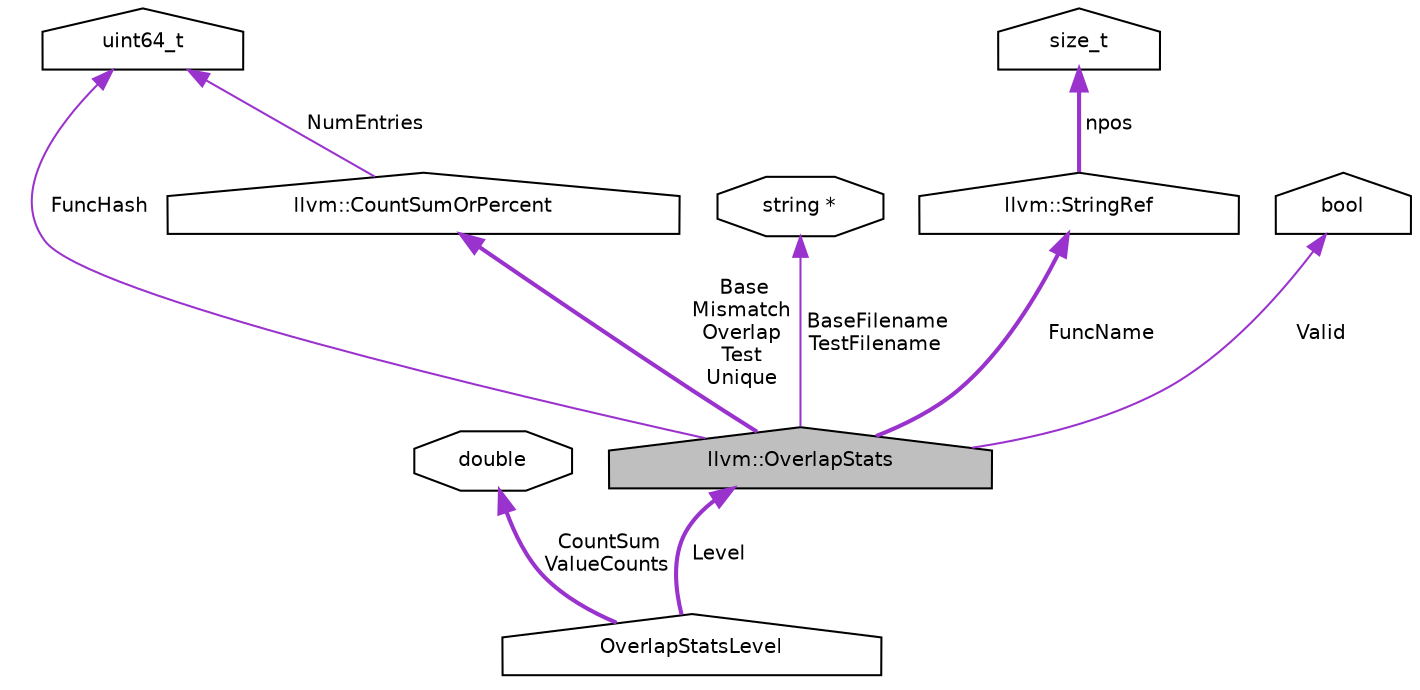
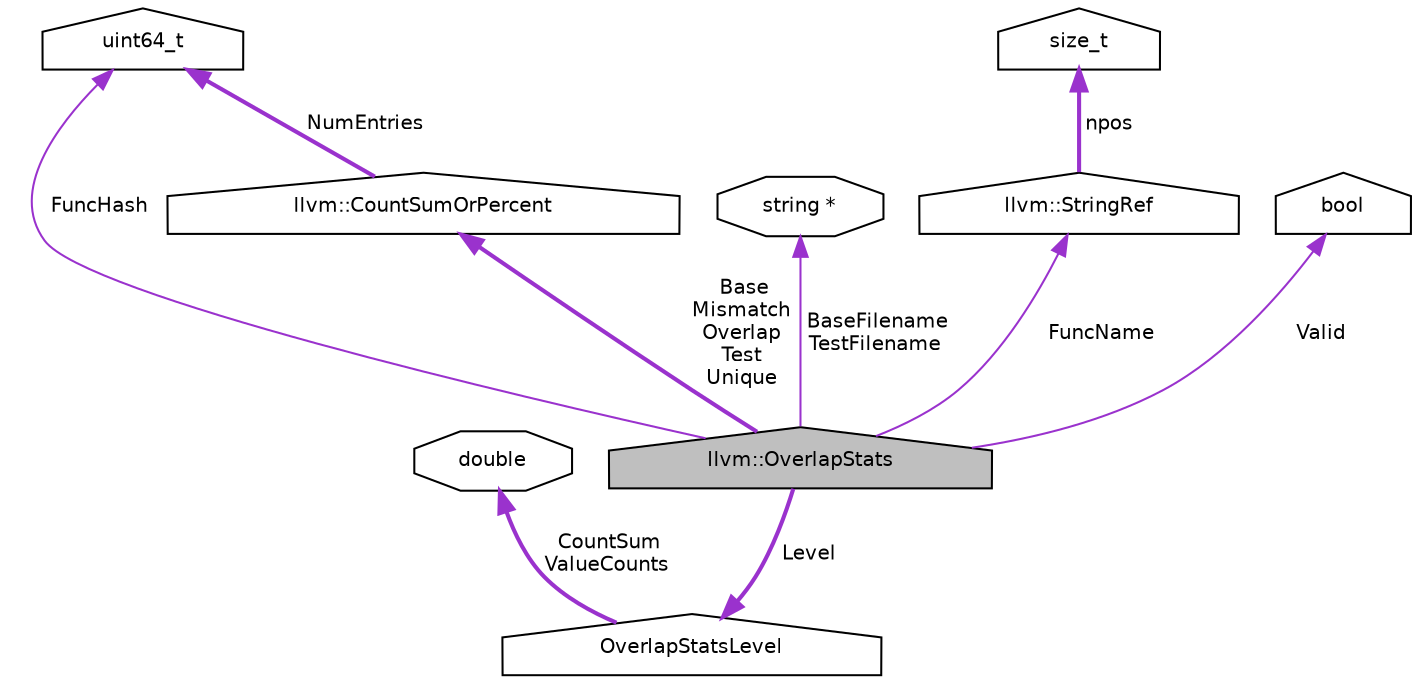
  digraph {
    node [color=black fontname=Helvetica fontsize=10 shape=house]
    edge [color=darkorchid3 dir=back fontname=Helvetica fontsize=10 labelfontname=Helvetica labelfontsize=10 style=bold]
    n1 [fillcolor=grey75 fontcolor=black height=0.2 label="llvm::OverlapStats" style=filled width=0.4]
    n2 [height=0.2 label="llvm::CountSumOrPercent" width=0.4]
    n3 [height=0.2 label=uint64_t width=0.4]
    n4 [height=0.2 label=double shape=octagon width=0.4]
    n5 [height=0.2 label=OverlapStatsLevel width=0.4]
    n6 [height=0.2 label="string *" shape=octagon width=0.4]
    n7 [height=0.2 label="llvm::StringRef" width=0.4]
    n8 [height=0.2 label=size_t width=0.4]
    n9 [height=0.2 label=bool width=0.4]
    n2 -> n1 [label=" Base\nMismatch\nOverlap\nTest\nUnique"]
    n3 -> n1 [label=" FuncHash" style=solid]
-   n3 -> n2 [label=" NumEntries" style=solid]
+   n3 -> n2 [label=" NumEntries"]
    n4 -> n5 [label=" CountSum\nValueCounts"]
-   n1 -> n5 [label=" Level"]
+   n5 -> n1 [label=" Level"]
    n6 -> n1 [label=" BaseFilename\nTestFilename" style=solid]
-   n7 -> n1 [label=" FuncName"]
+   n7 -> n1 [label=" FuncName" style=solid]
    n8 -> n7 [label=" npos"]
    n9 -> n1 [label=" Valid" style=solid]
  }
